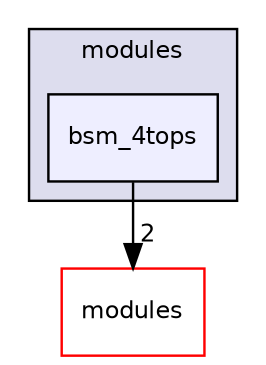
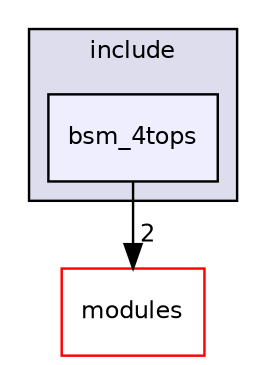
  digraph {
    compound=true
    node [fontname=Helvetica fontsize=10 shape=box style=filled]
    n1 [fillcolor="#eeeeff" label=bsm_4tops pencolor=black]
    n2 [color=red fillcolor=white label=modules]
    subgraph cluster_1 {
      bgcolor="#ddddee"
      fontname=Helvetica
      fontsize=10
-     label=modules
+     label=include
      pencolor=black
      n1
    }
    n1 -> n2 [headlabel=2 labeldistance=1.5 labelfontname=Helvetica labelfontsize=10]
  }
